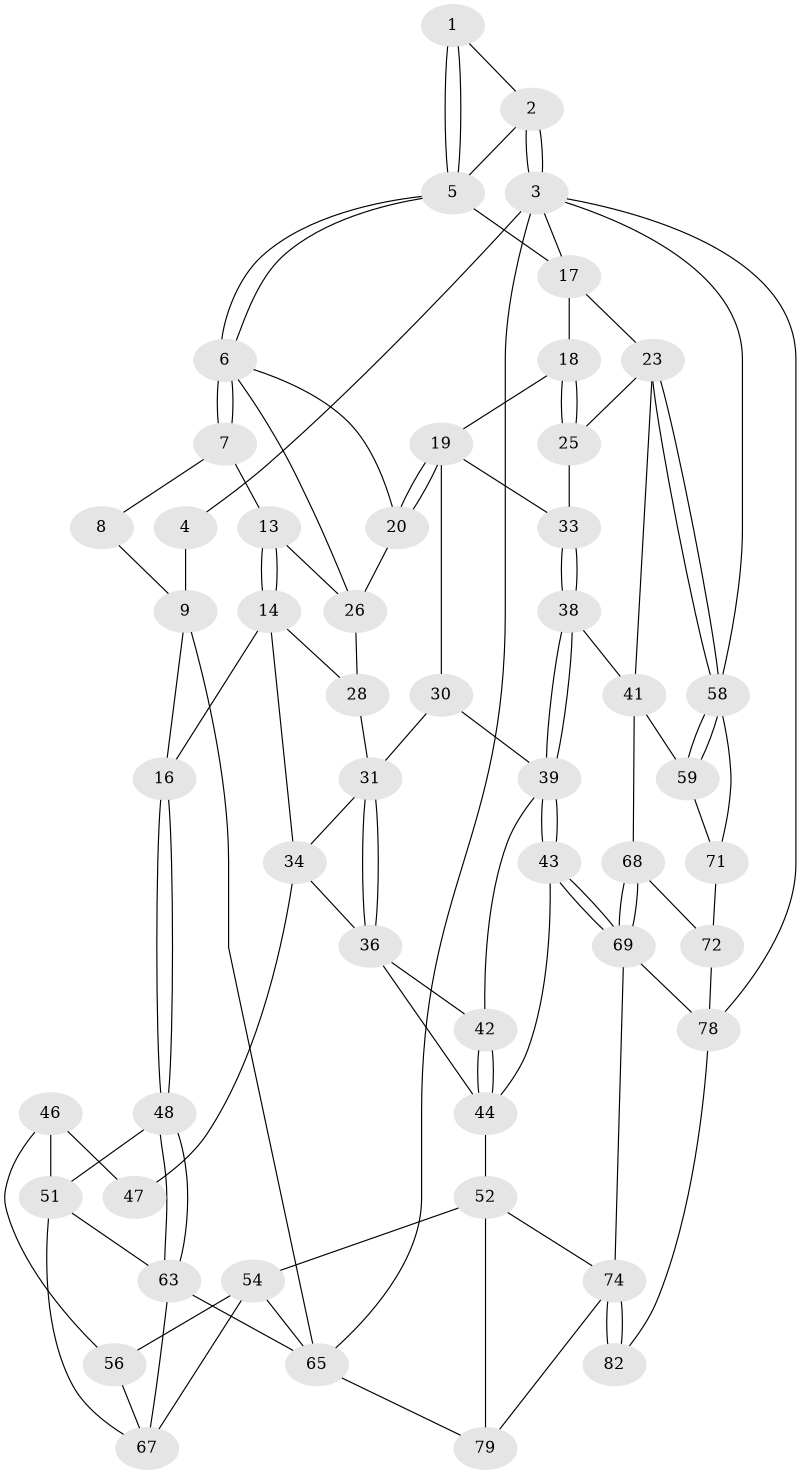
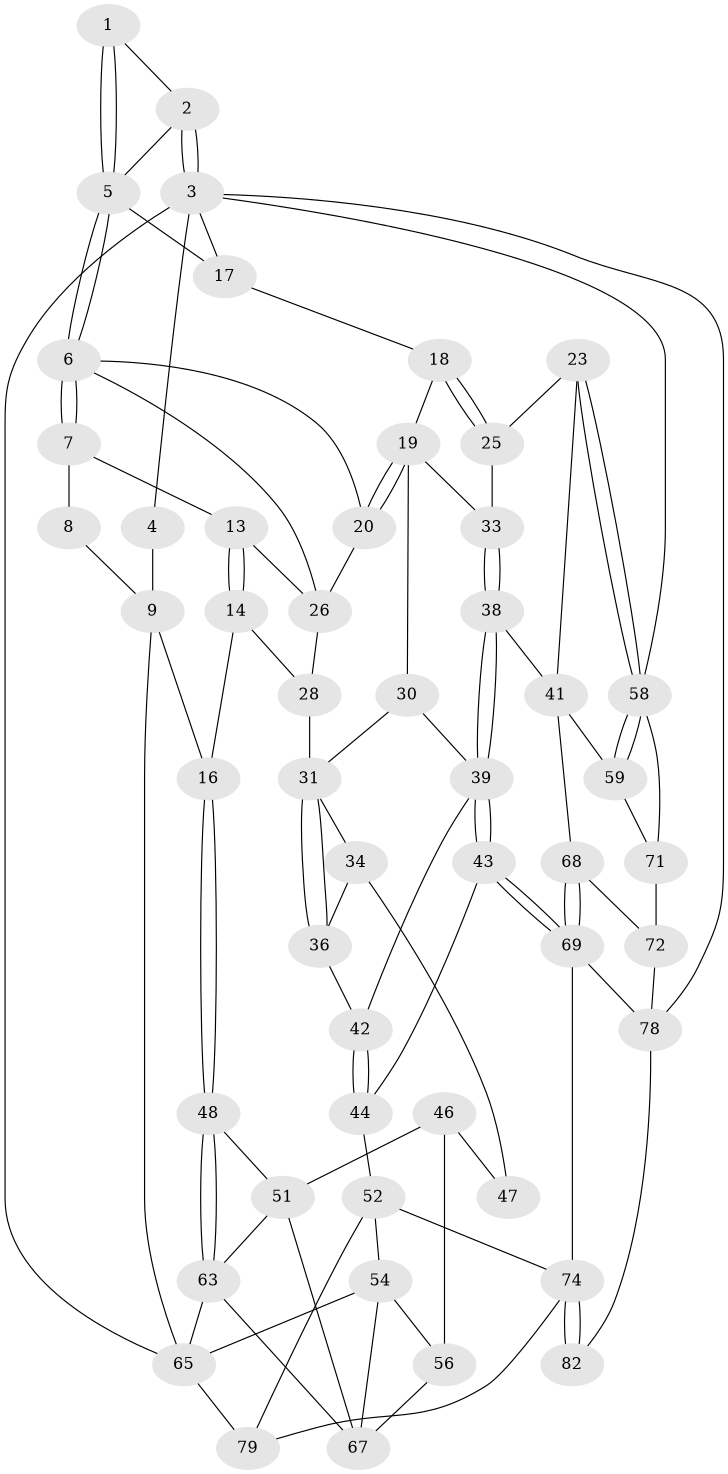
  graph {
    node [color=gray90 style=filled]
    1
    2
    5 [super="+10"]
    3 [super="+61"]
    17 [super="+22"]
    6 [super="+21"]
    4
    58 [super="+62"]
    65 [super="+81"]
    78 [super="+83"]
    9 [super="+11"]
    18
    23 [super="+24"]
    59
    71 [super="+76"]
    79 [super="+80"]
    82
    16
    7 [super="+12"]
    20
    26 [super="+27"]
    8
    13
    28
    14 [super="+15"]
    48 [super="+49"]
    34 [super="+35"]
    31 [super="+32"]
    36 [super="+37"]
    47
    51 [super="+66"]
    63 [super="+64"]
    19 [super="+29"]
    25
    41 [super="+60"]
    30
    33
    39 [super="+40"]
    38
    68
    42
    43
    44 [super="+45"]
    52 [super="+53"]
    69 [super="+73"]
    72 [super="+77"]
    74 [super="+75"]
    54 [super="+55"]
    46 [super="+50"]
    56 [super="+57"]
    67 [super="+70"]
    1 -- 2
    1 -- 5
    1 -- 5
    2 -- 5
    2 -- 3
    2 -- 3
    5 -- 17
    5 -- 6
    5 -- 6
    3 -- 17
    3 -- 4
    3 -- 58
    3 -- 65
    3 -- 78
    17 -- 18
-   17 -- 23
    6 -- 7
    6 -- 7
    6 -- 20
    6 -- 26
    4 -- 9 [weight=2]
    58 -- 59
    58 -- 59
    58 -- 71
    65 -- 79
    78 -- 82
    9 -- 65
    9 -- 16
    18 -- 19
    18 -- 25
    18 -- 25
    23 -- 58
    23 -- 58
    23 -- 25
    23 -- 41
    59 -- 71
    71 -- 72 [weight=2]
    16 -- 48
    16 -- 48
    7 -- 8 [weight=2]
    7 -- 13
    20 -- 26
    26 -- 28
    8 -- 9
    13 -- 26
    13 -- 14
    13 -- 14
    28 -- 31
    14 -- 16
    14 -- 28
-   14 -- 34
    48 -- 51
    48 -- 63
    48 -- 63
    34 -- 36
    34 -- 47
    31 -- 34
    31 -- 36
    31 -- 36
    36 -- 42
-   36 -- 44
    51 -- 63
    51 -- 67
    63 -- 65
    63 -- 67
    19 -- 20
    19 -- 20
    19 -- 30
    19 -- 33
    25 -- 33
    41 -- 59
    41 -- 68
    30 -- 31
    30 -- 39
    33 -- 38
    33 -- 38
    39 -- 42
    39 -- 43
    39 -- 43
    38 -- 41
    38 -- 39
    38 -- 39
    68 -- 69
    68 -- 69
    68 -- 72
    42 -- 44
    42 -- 44
    43 -- 44
    43 -- 69
    43 -- 69
    44 -- 52
    52 -- 79
    52 -- 74
    52 -- 54
    69 -- 78
    69 -- 74
    72 -- 78
    74 -- 79
    74 -- 82
    74 -- 82
    54 -- 65
    54 -- 56
    54 -- 67
    46 -- 47
    46 -- 51
    46 -- 56
    56 -- 67
  }
